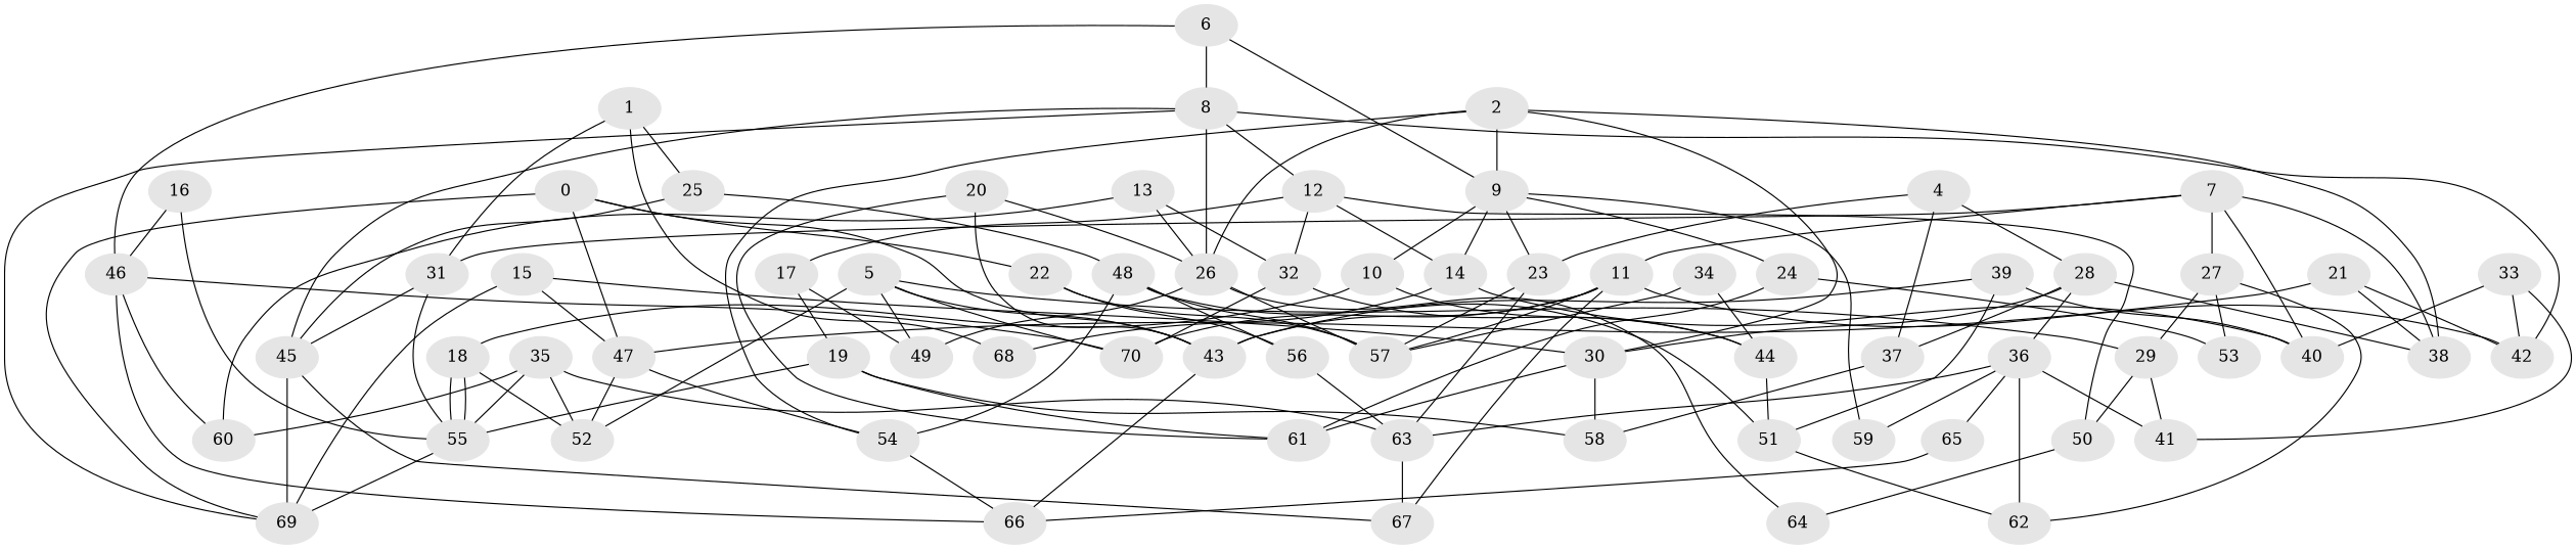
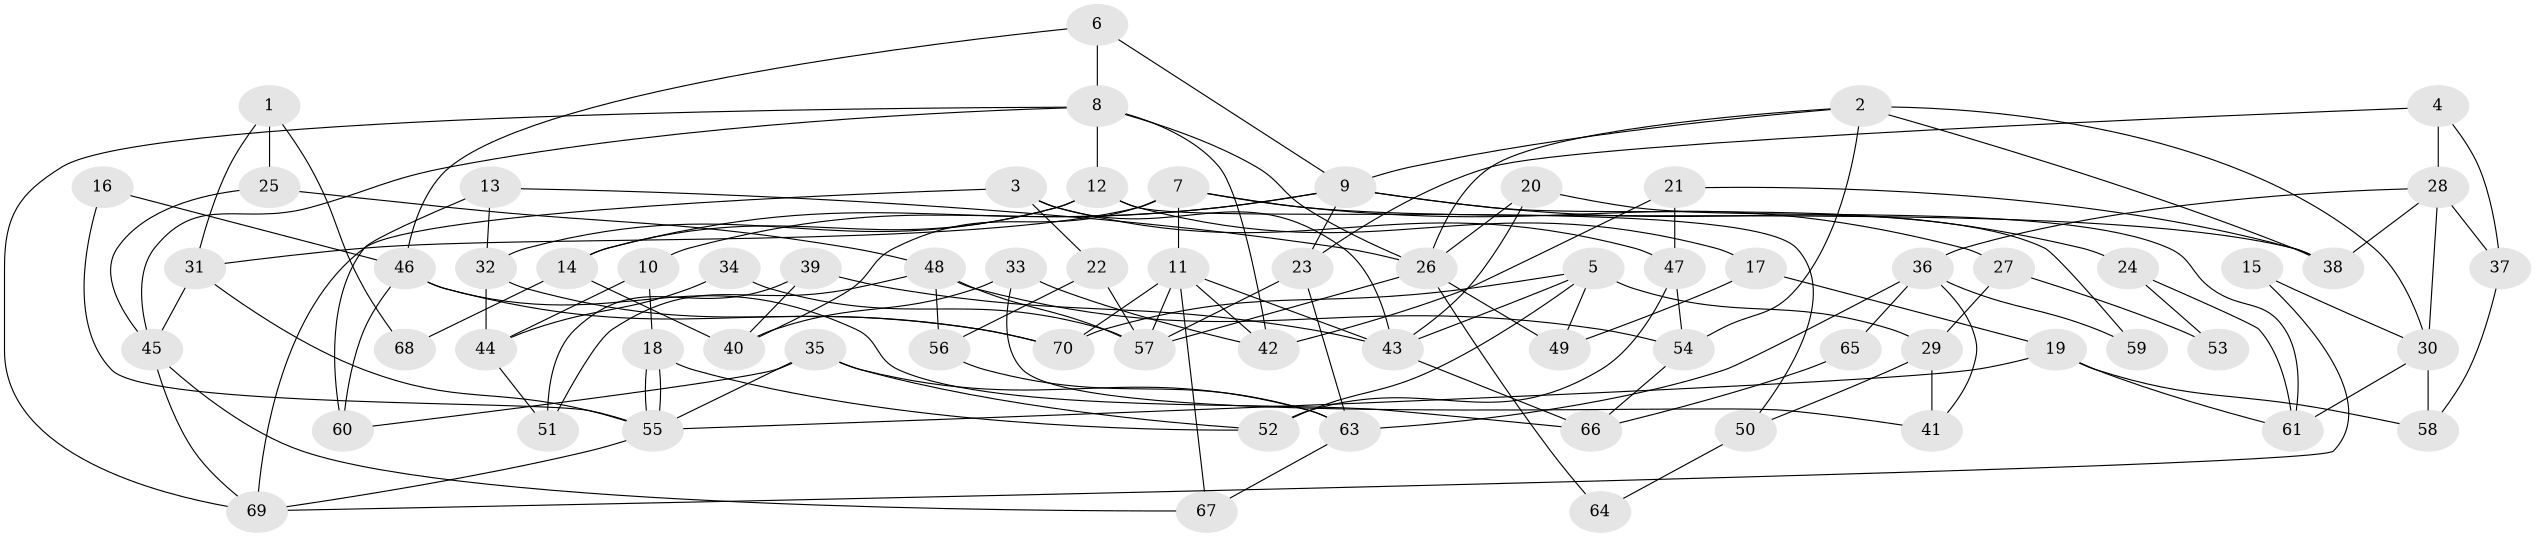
  graph {
    node [color=gray90 style=filled]
    1
    25
    31
    68
    45
    48
    55
    65
    66
    2
    9
    26
    30
    38
    54
    23
    10
    14
    24
    59
    49
    57
    64
    58
    61
-   3 [label=0]
+   3
    22
    43
    47
    69
    56
    52
    4
    28
    37
    63
    36
    5
    29
    70
    50
    41
    6
    8
    46
    12
    42
    60
    7
    11
    27
    40
    67
    53
-   62
    17
    32
    18
    44
    51
    19
    13
    15
    16
    20
    21
    33
    34
    35
    39
    1 -- 25
    1 -- 31
    1 -- 68
    25 -- 45
    25 -- 48
    31 -- 45
    31 -- 55
    45 -- 69
    45 -- 67
    48 -- 54
    48 -- 57
    48 -- 56
    48 -- 51
    55 -- 69
    65 -- 66
    2 -- 9
    2 -- 26
    2 -- 30
    2 -- 38
    2 -- 54
    9 -- 23
    9 -- 10
    9 -- 14
    9 -- 24
    9 -- 59
    26 -- 49
    26 -- 57
    26 -- 64
    30 -- 58
    30 -- 61
    54 -- 66
    23 -- 57
    23 -- 63
    10 -- 18
    10 -- 44
    14 -- 68
    14 -- 40
    24 -- 61
    24 -- 53
    3 -- 22
    3 -- 43
    3 -- 47
    3 -- 69
    22 -- 57
    22 -- 56
    43 -- 66
    47 -- 54
    47 -- 52
    56 -- 63
    4 -- 23
    4 -- 28
    4 -- 37
    28 -- 30
    28 -- 38
    28 -- 37
    28 -- 36
    37 -- 58
    63 -- 67
    36 -- 65
    36 -- 59
    36 -- 63
    36 -- 41
-   36 -- 62
    5 -- 49
    5 -- 43
    5 -- 52
    5 -- 29
    5 -- 70
    29 -- 50
    29 -- 41
    50 -- 64
    6 -- 9
    6 -- 8
    6 -- 46
    8 -- 45
    8 -- 26
    8 -- 69
    8 -- 12
    8 -- 42
    46 -- 66
    46 -- 70
    46 -- 60
    12 -- 14
    12 -- 50
    12 -- 17
    12 -- 32
    7 -- 31
    7 -- 38
    7 -- 11
    7 -- 27
    7 -- 40
    11 -- 57
    11 -- 43
    11 -- 70
    11 -- 42
    11 -- 67
    27 -- 29
    27 -- 53
-   27 -- 62
    17 -- 49
    17 -- 19
    32 -- 70
    32 -- 44
    18 -- 55
    18 -- 55
    18 -- 52
    44 -- 51
-   51 -- 62
    19 -- 55
    19 -- 58
    19 -- 61
    13 -- 26
    13 -- 60
    13 -- 32
    15 -- 30
-   15 -- 47
    15 -- 69
    16 -- 55
    16 -- 46
    20 -- 26
    20 -- 61
    20 -- 43
    21 -- 38
    21 -- 47
    21 -- 42
    33 -- 41
    33 -- 42
    33 -- 40
    34 -- 57
    34 -- 44
    35 -- 55
    35 -- 52
    35 -- 63
    35 -- 60
    39 -- 43
    39 -- 40
    39 -- 51
  }
